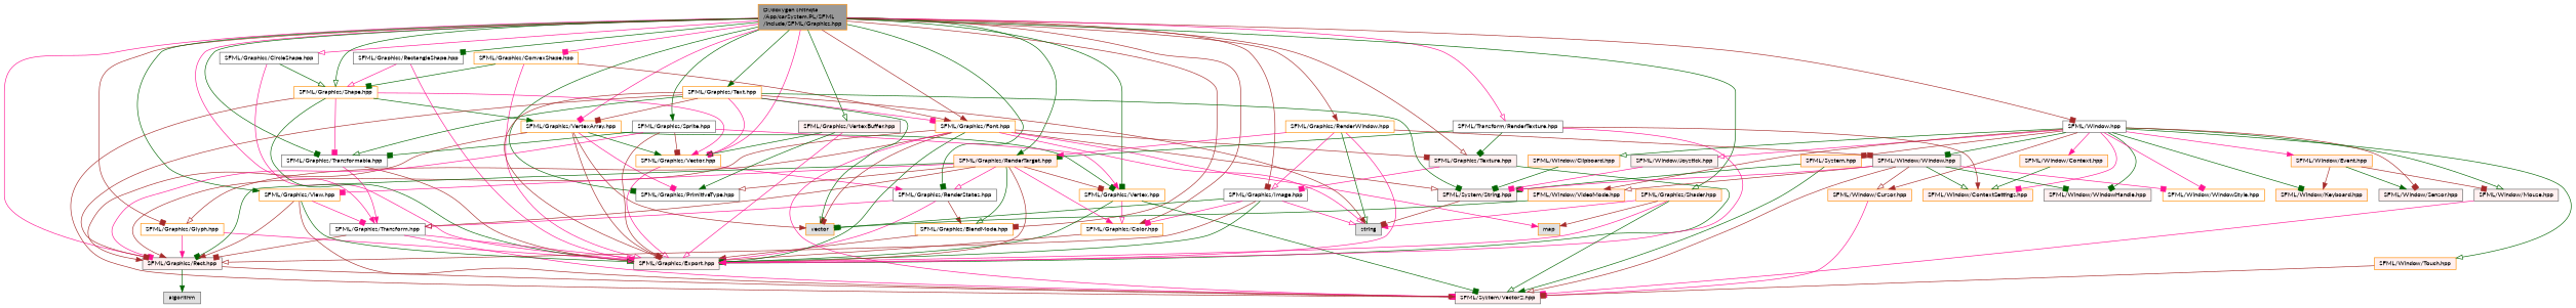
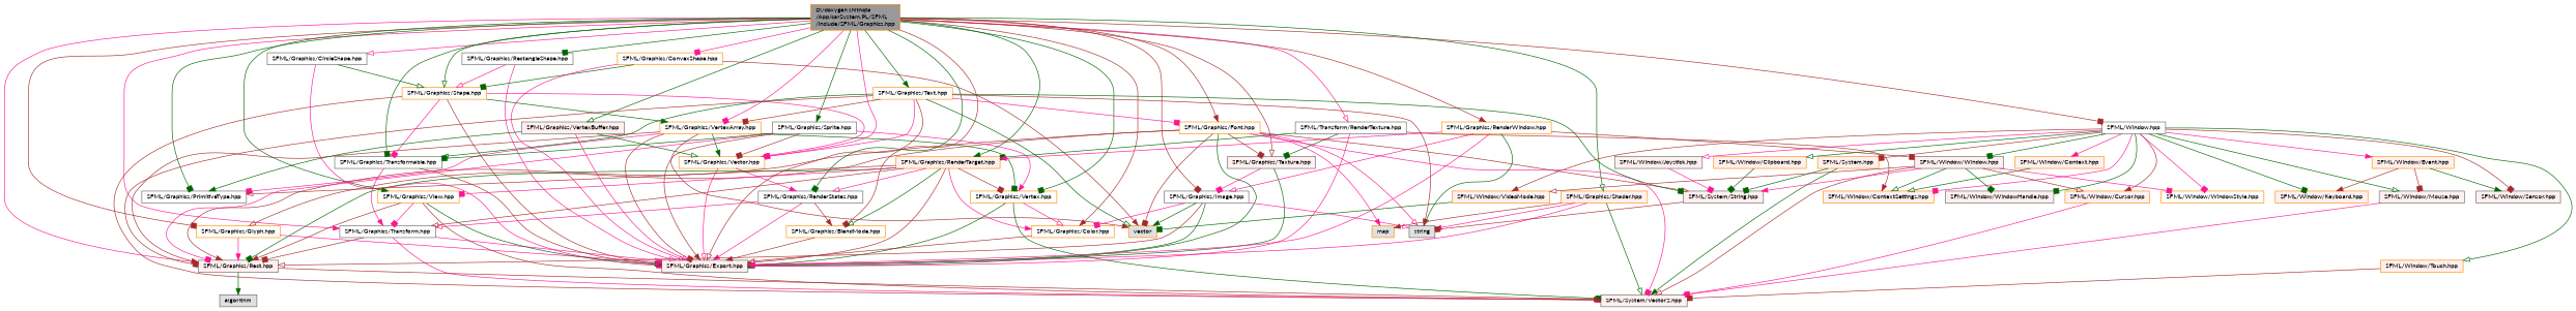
  digraph {
    fontname=Lato
    node [color=darkorange fillcolor=white fontname=Lato fontsize=10 shape=box style=filled]
    edge [arrowhead=box color=deeppink fontname=Lato fontsize=10 labelfontname=Helvetica labelfontsize=10 style=solid]
    n1 [fillcolor=grey60 fontcolor=black height=0.2 label="D:/doxygen shitnqta\l/App/carSystem.PL/SFML\l/include/SFML/Graphics.hpp" width=0.4]
    n2 [color=gray40 height=0.2 label="SFML/Window.hpp" width=0.4]
    n3 [height=0.2 label="SFML/Graphics/BlendMode.hpp" width=0.4]
    n4 [color=gray40 height=0.2 label="SFML/Graphics/CircleShape.hpp" width=0.4]
    n5 [height=0.2 label="SFML/Graphics/Shape.hpp" width=0.4]
    n6 [height=0.2 label="SFML/Graphics/Vector.hpp" width=0.4]
    n7 [color=gray40 height=0.2 label="SFML/Graphics/RenderStates.hpp" width=0.4]
    n8 [color=gray40 height=0.2 label="SFML/Graphics/Transform.hpp" width=0.4]
    n9 [color=gray40 fillcolor="#FFF0F0" height=0.2 label="SFML/Graphics/Rect.hpp" width=0.4]
    n10 [color=gray40 height=0.2 label="SFML/Graphics/Transformable.hpp" width=0.4]
    n11 [height=0.2 label="SFML/Graphics/VertexArray.hpp" width=0.4]
    n12 [height=0.2 label="SFML/Graphics/Vertex.hpp" width=0.4]
    n13 [height=0.2 label="SFML/Graphics/Color.hpp" width=0.4]
    n14 [color=gray40 height=0.2 label="SFML/Graphics/PrimitiveType.hpp" width=0.4]
    n15 [height=0.2 label="SFML/Graphics/ConvexShape.hpp" width=0.4]
    n16 [height=0.2 label="SFML/Graphics/Font.hpp" width=0.4]
    n17 [height=0.2 label="SFML/Graphics/Glyph.hpp" width=0.4]
    n18 [color=gray40 fillcolor="#FFF0F0" height=0.2 label="SFML/Graphics/Texture.hpp" width=0.4]
    n19 [color=gray40 height=0.2 label="SFML/Graphics/Image.hpp" width=0.4]
    n20 [color=gray40 height=0.2 label="SFML/Graphics/RectangleShape.hpp" width=0.4]
    n21 [fillcolor="#FFF0F0" height=0.2 label="SFML/Graphics/RenderTarget.hpp" width=0.4]
    n22 [height=0.2 label="SFML/Graphics/View.hpp" width=0.4]
    n23 [color=gray40 height=0.2 label="SFML/Transform/RenderTexture.hpp" width=0.4]
    n24 [height=0.2 label="SFML/Graphics/RenderWindow.hpp" width=0.4]
    n25 [fillcolor="#FFF0F0" height=0.2 label="SFML/Graphics/Shader.hpp" width=0.4]
    n26 [color=gray40 height=0.2 label="SFML/Graphics/Sprite.hpp" width=0.4]
    n27 [height=0.2 label="SFML/Graphics/Text.hpp" width=0.4]
    n28 [color=gray40 fillcolor="#FFF0F0" height=0.2 label="SFML/Graphics/VertexBuffer.hpp" width=0.4]
    n29 [fillcolor="#FFF0F0" height=0.2 label="SFML/System.hpp" width=0.4]
    n30 [fillcolor="#FFF0F0" height=0.2 label="SFML/Window/Clipboard.hpp" width=0.4]
    n31 [fillcolor="#FFF0F0" height=0.2 label="SFML/Window/Context.hpp" width=0.4]
    n32 [fillcolor="#FFF0F0" height=0.2 label="SFML/Window/ContextSettings.hpp" width=0.4]
    n33 [fillcolor="#FFF0F0" height=0.2 label="SFML/Window/Cursor.hpp" width=0.4]
    n34 [fillcolor="#FFF0F0" height=0.2 label="SFML/Window/Event.hpp" width=0.4]
    n35 [color=gray40 fillcolor="#FFF0F0" height=0.2 label="SFML/Window/Joystick.hpp" width=0.4]
    n36 [fillcolor="#FFF0F0" height=0.2 label="SFML/Window/Keyboard.hpp" width=0.4]
    n37 [color=gray40 fillcolor="#FFF0F0" height=0.2 label="SFML/Window/Mouse.hpp" width=0.4]
    n38 [color=gray40 fillcolor="#FFF0F0" height=0.2 label="SFML/Window/Sensor.hpp" width=0.4]
    n39 [fillcolor="#FFF0F0" height=0.2 label="SFML/Window/Touch.hpp" width=0.4]
    n40 [fillcolor="#FFF0F0" height=0.2 label="SFML/Window/VideoMode.hpp" width=0.4]
    n41 [color=gray40 fillcolor="#FFF0F0" height=0.2 label="SFML/Window/Window.hpp" width=0.4]
    n42 [color=gray40 fillcolor="#FFF0F0" height=0.2 label="SFML/Window/WindowHandle.hpp" width=0.4]
    n43 [height=0.2 label="SFML/Window/WindowStyle.hpp" width=0.4]
    n44 [color=gray40 fillcolor="#FFF0F0" height=0.2 label="SFML/Graphics/Export.hpp" width=0.4]
    n45 [color=gray40 fillcolor="#FFF0F0" height=0.2 label="SFML/System/Vector2.hpp" width=0.4]
    n46 [color=gray40 fillcolor="#E0E0E0" height=0.2 label=algorithm width=0.4]
    n47 [fillcolor="#E0E0E0" height=0.2 label=vector width=0.4]
    n48 [color=gray40 fillcolor="#FFF0F0" height=0.2 label="SFML/System/String.hpp" width=0.4]
    n49 [color=gray40 fillcolor="#E0E0E0" height=0.2 label=string width=0.4]
    n50 [fillcolor="#E0E0E0" height=0.2 label=map width=0.4]
    n1 -> n2 [color=brown]
    n1 -> n3 [color=brown]
    n1 -> n4 [arrowhead=onormal]
    n1 -> n5 [arrowhead=onormal color=darkgreen]
    n1 -> n6
    n1 -> n7 [color=darkgreen]
    n1 -> n8 [arrowhead=normal]
    n1 -> n9 [arrowhead=normal]
    n1 -> n10 [color=darkgreen]
    n1 -> n11
    n1 -> n12 [color=darkgreen]
    n1 -> n13 [arrowhead=normal color=brown]
    n1 -> n14 [color=darkgreen]
    n1 -> n15
    n1 -> n16 [arrowhead=normal color=brown]
    n1 -> n17 [color=brown]
    n1 -> n18 [arrowhead=onormal color=brown]
    n1 -> n19 [color=brown]
    n1 -> n20 [color=darkgreen]
    n1 -> n21 [arrowhead=normal color=darkgreen]
    n1 -> n22 [arrowhead=normal color=darkgreen]
    n1 -> n23 [arrowhead=onormal]
    n1 -> n24 [arrowhead=normal color=brown]
    n1 -> n25 [arrowhead=onormal color=darkgreen]
    n1 -> n26 [arrowhead=normal color=darkgreen]
    n1 -> n27 [arrowhead=normal color=darkgreen]
    n1 -> n28 [arrowhead=onormal color=darkgreen]
    n2 -> n29 [color=brown]
    n2 -> n30 [arrowhead=onormal color=darkgreen]
    n2 -> n31 [arrowhead=normal]
    n2 -> n32
    n2 -> n33 [arrowhead=normal color=brown]
    n2 -> n34 [arrowhead=normal]
    n2 -> n35 [arrowhead=onormal]
    n2 -> n36 [color=darkgreen]
    n2 -> n37 [arrowhead=onormal color=darkgreen]
    n2 -> n38 [color=brown]
    n2 -> n39 [arrowhead=onormal color=darkgreen]
    n2 -> n40 [arrowhead=normal color=brown]
    n2 -> n41 [color=darkgreen]
    n2 -> n42 [color=darkgreen]
    n2 -> n43
    n3 -> n44 [arrowhead=normal color=brown]
    n4 -> n5 [arrowhead=onormal color=darkgreen]
    n4 -> n44
    n5 -> n6 [arrowhead=normal]
    n5 -> n10
    n5 -> n11 [arrowhead=normal color=darkgreen]
-   n5 -> n44 [color=darkgreen]
+   n5 -> n44 [color=brown]
    n5 -> n45 [color=brown]
    n6 -> n7 [arrowhead=normal]
    n6 -> n44 [arrowhead=onormal]
    n7 -> n3 [arrowhead=normal color=brown]
    n7 -> n8 [arrowhead=onormal]
    n7 -> n44 [arrowhead=normal]
    n8 -> n9 [color=brown]
    n8 -> n44 [arrowhead=onormal]
    n8 -> n45
    n9 -> n45 [arrowhead=onormal color=brown]
    n9 -> n46 [arrowhead=normal color=darkgreen]
    n10 -> n8 [arrowhead=normal]
    n10 -> n44 [arrowhead=onormal color=brown]
    n11 -> n6 [arrowhead=normal color=darkgreen]
    n11 -> n9 [arrowhead=normal color=brown]
    n11 -> n12 [color=darkgreen]
    n11 -> n14
    n11 -> n44 [color=brown]
    n11 -> n47 [arrowhead=normal color=brown]
    n12 -> n13 [arrowhead=onormal]
    n12 -> n44 [arrowhead=normal color=darkgreen]
    n12 -> n45 [color=darkgreen]
    n13 -> n44 [arrowhead=onormal color=brown]
    n15 -> n5 [color=darkgreen]
    n15 -> n44 [arrowhead=onormal]
-   n15 -> n16 [arrowhead=normal color=brown]
+   n15 -> n47 [arrowhead=normal color=brown]
    n16 -> n9 [arrowhead=normal color=brown]
    n16 -> n17 [arrowhead=onormal color=brown]
    n16 -> n18 [color=brown]
    n16 -> n44 [arrowhead=normal color=darkgreen]
    n16 -> n45
    n16 -> n47 [color=brown]
    n16 -> n48 [arrowhead=onormal color=brown]
    n16 -> n49 [arrowhead=onormal]
    n16 -> n50 [arrowhead=normal]
    n17 -> n9 [arrowhead=normal]
    n17 -> n44
    n18 -> n19
    n18 -> n44 [arrowhead=normal color=darkgreen]
    n19 -> n9 [arrowhead=onormal color=brown]
    n19 -> n13
    n19 -> n44 [color=darkgreen]
    n19 -> n47 [arrowhead=normal color=darkgreen]
    n19 -> n49 [arrowhead=onormal]
    n20 -> n5 [arrowhead=onormal]
    n20 -> n44 [arrowhead=onormal]
    n21 -> n3 [arrowhead=onormal color=darkgreen]
    n21 -> n7 [arrowhead=onormal]
    n21 -> n8 [arrowhead=onormal color=brown]
    n21 -> n9 [color=darkgreen]
    n21 -> n12 [color=brown]
    n21 -> n13 [arrowhead=normal]
    n21 -> n14 [arrowhead=onormal color=brown]
    n21 -> n22
    n21 -> n44 [arrowhead=onormal color=brown]
    n22 -> n8
    n22 -> n9 [arrowhead=normal color=brown]
    n22 -> n44 [arrowhead=onormal color=darkgreen]
    n22 -> n45 [arrowhead=normal color=brown]
    n23 -> n18 [color=darkgreen]
    n23 -> n21 [color=darkgreen]
    n23 -> n32 [arrowhead=normal color=brown]
    n23 -> n44 [arrowhead=onormal]
    n24 -> n19 [arrowhead=onormal]
    n24 -> n21 [arrowhead=normal]
    n24 -> n41 [color=brown]
    n24 -> n44 [arrowhead=normal]
    n24 -> n49 [arrowhead=onormal color=darkgreen]
    n25 -> n44 [arrowhead=normal]
    n25 -> n45 [arrowhead=onormal color=darkgreen]
    n25 -> n49 [arrowhead=normal]
    n25 -> n50 [arrowhead=normal color=brown]
    n26 -> n6 [color=brown]
    n26 -> n9
    n26 -> n10 [color=darkgreen]
    n26 -> n12 [arrowhead=normal]
    n26 -> n44 [arrowhead=normal color=brown]
    n27 -> n6
    n27 -> n9 [color=brown]
    n27 -> n10 [arrowhead=onormal color=darkgreen]
    n27 -> n11 [color=brown]
    n27 -> n16
    n27 -> n44 [arrowhead=onormal color=brown]
    n27 -> n47 [arrowhead=onormal color=darkgreen]
    n27 -> n48 [color=darkgreen]
    n27 -> n49 [arrowhead=normal color=brown]
    n28 -> n6 [arrowhead=onormal color=darkgreen]
    n28 -> n14 [arrowhead=normal color=darkgreen]
    n28 -> n44 [arrowhead=onormal]
    n29 -> n45 [arrowhead=normal color=darkgreen]
    n29 -> n48 [color=darkgreen]
    n30 -> n48 [color=darkgreen]
    n31 -> n32 [arrowhead=onormal color=darkgreen]
    n33 -> n45 [arrowhead=normal]
    n34 -> n36 [arrowhead=normal color=brown]
    n34 -> n37 [color=brown]
    n34 -> n38 [arrowhead=normal color=darkgreen]
    n35 -> n48
    n37 -> n45
    n39 -> n45 [color=brown]
    n40 -> n47 [color=darkgreen]
    n41 -> n32 [arrowhead=onormal color=darkgreen]
    n41 -> n33 [arrowhead=onormal color=brown]
    n41 -> n40 [arrowhead=onormal color=brown]
    n41 -> n42 [color=darkgreen]
    n41 -> n43
    n41 -> n45 [arrowhead=onormal color=brown]
    n41 -> n48 [arrowhead=normal]
    n48 -> n49 [color=brown]
  }
